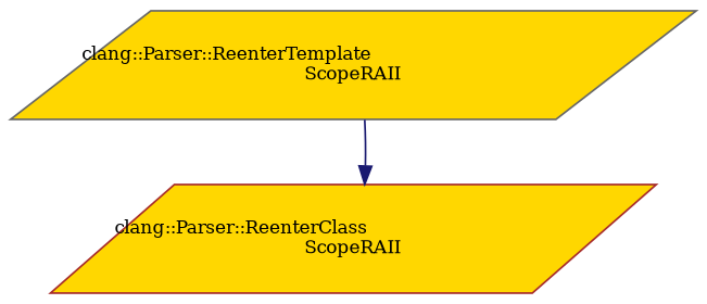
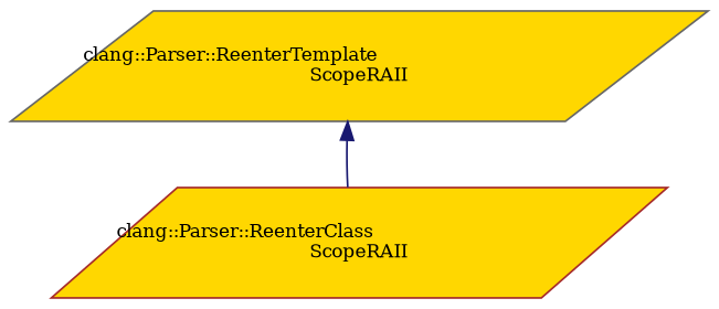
  digraph {
    fontname="DejaVu Serif"
    node [fillcolor=gold fontname="DejaVu Serif" fontsize=10 shape=parallelogram style=filled]
    n1 [color=gray40 fontcolor=black height=0.2 label="clang::Parser::ReenterTemplate\lScopeRAII" width=0.4]
    n2 [color=brown height=0.2 label="clang::Parser::ReenterClass\lScopeRAII" width=0.4]
-   n2 -> n1 [color=midnightblue dir=back fontname="DejaVu Serif" fontsize=10 labelfontname=Helvetica labelfontsize=10 style=solid]
+   n1 -> n2 [color=midnightblue dir=back fontname="DejaVu Serif" fontsize=10 labelfontname=Helvetica labelfontsize=10 style=solid]
  }
